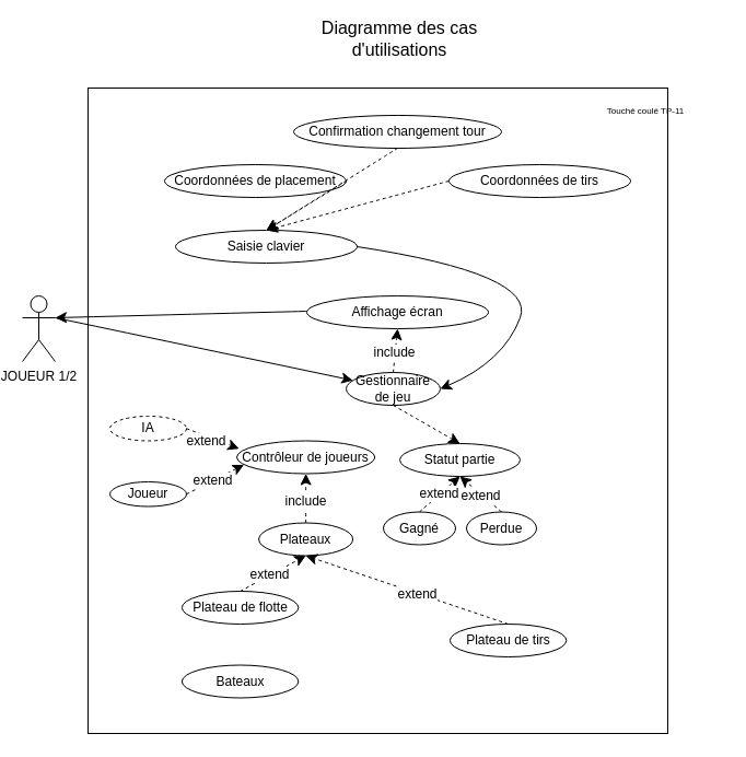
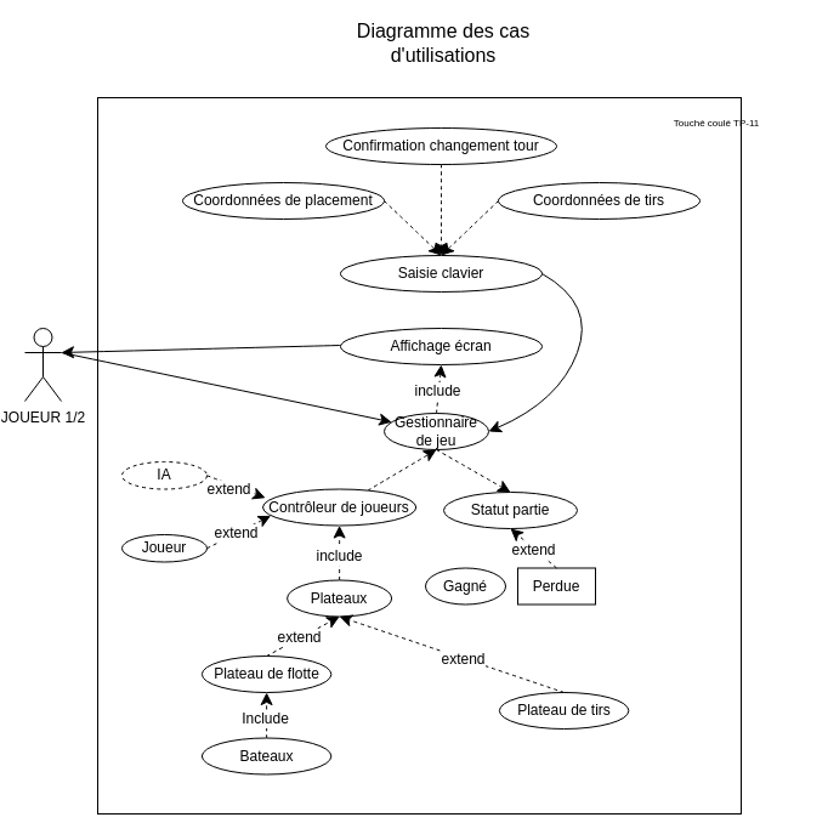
  <mxCell id="0" />
  <mxCell id="1" parent="0" />
  <mxCell id="2" value="" style="rounded=0;whiteSpace=wrap;html=1;" vertex="1" parent="1"><mxGeometry x="80" y="80" width="530" height="590" as="geometry" /></mxCell>
  <mxCell id="3" value="JOUEUR 1/2" style="shape=umlActor;verticalLabelPosition=bottom;verticalAlign=top;html=1;outlineConnect=0;" vertex="1" parent="1"><mxGeometry x="20" y="270" width="30" height="60" as="geometry" /></mxCell>
  <mxCell id="4" value="Diagramme des cas d'utilisations" style="text;html=1;align=center;verticalAlign=middle;whiteSpace=wrap;rounded=0;fontSize=16;" vertex="1" parent="1"><mxGeometry x="280" y="20" width="170" height="30" as="geometry" /></mxCell>
  <mxCell id="5" value="&lt;font style=&quot;font-size: 8px;&quot;&gt;Touché coulé TP-11&lt;/font&gt;" style="text;html=1;align=center;verticalAlign=middle;whiteSpace=wrap;rounded=0;fontSize=16;" vertex="1" parent="1"><mxGeometry x="520" y="80" width="140" height="35" as="geometry" /></mxCell>
- <mxCell id="6" value="Saisie clavier" style="ellipse;whiteSpace=wrap;html=1;" vertex="1" parent="1"><mxGeometry x="160" y="210" width="166" height="30" as="geometry" /></mxCell>
+ <mxCell id="6" value="Saisie clavier" style="ellipse;whiteSpace=wrap;html=1;" vertex="1" parent="1"><mxGeometry x="280" y="210" width="166" height="30" as="geometry" /></mxCell>
  <mxCell id="7" value="Affichage écran" style="ellipse;whiteSpace=wrap;html=1;" vertex="1" parent="1"><mxGeometry x="280" y="270" width="166" height="30" as="geometry" /></mxCell>
  <mxCell id="8" value="" style="endArrow=classic;html=1;rounded=0;fontSize=12;startSize=8;endSize=8;curved=1;exitX=1;exitY=0.333;exitDx=0;exitDy=0;exitPerimeter=0;" edge="1" parent="1" source="3" target="31"><mxGeometry width="50" height="50" relative="1" as="geometry"><mxPoint x="110" y="350" as="sourcePoint" /><mxPoint x="170" y="200" as="targetPoint" /></mxGeometry></mxCell>
  <mxCell id="9" value="" style="endArrow=classic;html=1;rounded=0;fontSize=12;startSize=8;endSize=8;curved=1;entryX=1;entryY=0.333;entryDx=0;entryDy=0;exitX=1;exitY=0.333;exitDx=0;exitDy=0;exitPerimeter=0;entryPerimeter=0;" edge="1" parent="1" target="3"><mxGeometry width="50" height="50" relative="1" as="geometry"><mxPoint x="280" y="284" as="sourcePoint" /><mxPoint x="110" y="349" as="targetPoint" /></mxGeometry></mxCell>
  <mxCell id="10" value="Coordonnées de tirs" style="ellipse;whiteSpace=wrap;html=1;" vertex="1" parent="1"><mxGeometry x="410" y="150" width="166" height="30" as="geometry" /></mxCell>
  <mxCell id="11" value="Coordonnées de placement" style="ellipse;whiteSpace=wrap;html=1;" vertex="1" parent="1"><mxGeometry x="150" y="150" width="166" height="30" as="geometry" /></mxCell>
  <mxCell id="12" value="Confirmation changement tour" style="ellipse;whiteSpace=wrap;html=1;" vertex="1" parent="1"><mxGeometry x="268" y="105" width="190" height="30" as="geometry" /></mxCell>
  <mxCell id="13" value="Plateaux" style="ellipse;whiteSpace=wrap;html=1;" vertex="1" parent="1"><mxGeometry x="236.12" y="477.5" width="86" height="30" as="geometry" /></mxCell>
  <mxCell id="14" value="Statut partie" style="ellipse;whiteSpace=wrap;html=1;" vertex="1" parent="1"><mxGeometry x="365" y="405" width="110" height="30" as="geometry" /></mxCell>
  <mxCell id="15" value="Gagné" style="ellipse;whiteSpace=wrap;html=1;" vertex="1" parent="1"><mxGeometry x="350" y="467.5" width="66" height="30" as="geometry" /></mxCell>
- <mxCell id="16" value="Perdue" style="ellipse;whiteSpace=wrap;html=1;" vertex="1" parent="1"><mxGeometry x="426" y="467.5" width="64" height="30" as="geometry" /></mxCell>
+ <mxCell id="16" value="Perdue" style="whiteSpace=wrap;html=1;rounded=0;" vertex="1" parent="1"><mxGeometry x="426" y="467.5" width="64" height="30" as="geometry" /></mxCell>
  <mxCell id="17" value="" style="endArrow=classic;html=1;rounded=0;fontSize=12;startSize=8;endSize=8;curved=1;dashed=1;entryX=0.5;entryY=1;entryDx=0;entryDy=0;exitX=0.5;exitY=0;exitDx=0;exitDy=0;" edge="1" parent="1" source="13" target="39"><mxGeometry width="50" height="50" relative="1" as="geometry"><mxPoint x="320" y="490" as="sourcePoint" /><mxPoint x="480" y="380" as="targetPoint" /></mxGeometry></mxCell>
  <mxCell id="18" value="include" style="edgeLabel;html=1;align=center;verticalAlign=middle;resizable=0;points=[];fontSize=12;" vertex="1" connectable="0" parent="17"><mxGeometry x="-0.098" y="1" relative="1" as="geometry"><mxPoint as="offset" /></mxGeometry></mxCell>
  <mxCell id="19" value="" style="endArrow=classic;html=1;rounded=0;fontSize=12;startSize=8;endSize=8;curved=1;exitX=0.5;exitY=1;exitDx=0;exitDy=0;dashed=1;entryX=0.5;entryY=0;entryDx=0;entryDy=0;" edge="1" parent="1" source="31" target="14"><mxGeometry width="50" height="50" relative="1" as="geometry"><mxPoint x="420.65" y="332.28" as="sourcePoint" /><mxPoint x="350.002" y="367.71" as="targetPoint" /></mxGeometry></mxCell>
  <mxCell id="20" value="" style="endArrow=classic;html=1;rounded=0;fontSize=12;startSize=8;endSize=8;curved=1;exitX=1;exitY=0.5;exitDx=0;exitDy=0;dashed=1;entryX=0.5;entryY=0;entryDx=0;entryDy=0;" edge="1" parent="1" source="11" target="6"><mxGeometry width="50" height="50" relative="1" as="geometry"><mxPoint x="272" y="199" as="sourcePoint" /><mxPoint x="340" y="160" as="targetPoint" /></mxGeometry></mxCell>
  <mxCell id="21" value="" style="endArrow=classic;html=1;rounded=0;fontSize=12;startSize=8;endSize=8;curved=1;exitX=0.5;exitY=1;exitDx=0;exitDy=0;dashed=1;entryX=0.5;entryY=0;entryDx=0;entryDy=0;" edge="1" parent="1" source="12" target="6"><mxGeometry width="50" height="50" relative="1" as="geometry"><mxPoint x="342" y="180" as="sourcePoint" /><mxPoint x="410" y="141" as="targetPoint" /></mxGeometry></mxCell>
  <mxCell id="22" value="" style="endArrow=classic;html=1;rounded=0;fontSize=12;startSize=8;endSize=8;curved=1;exitX=0;exitY=0.5;exitDx=0;exitDy=0;dashed=1;entryX=0.5;entryY=0;entryDx=0;entryDy=0;" edge="1" parent="1" source="10" target="6"><mxGeometry width="50" height="50" relative="1" as="geometry"><mxPoint x="350" y="189" as="sourcePoint" /><mxPoint x="418" y="150" as="targetPoint" /></mxGeometry></mxCell>
- <mxCell id="23" value="" style="endArrow=classic;html=1;rounded=0;fontSize=12;startSize=8;endSize=8;curved=1;exitX=0.5;exitY=0;exitDx=0;exitDy=0;dashed=1;entryX=0.5;entryY=1;entryDx=0;entryDy=0;" edge="1" parent="1" source="15" target="14"><mxGeometry width="50" height="50" relative="1" as="geometry"><mxPoint x="476.71" y="457.5" as="sourcePoint" /><mxPoint x="476.71" y="377.5" as="targetPoint" /></mxGeometry></mxCell>
- <mxCell id="24" value="extend" style="edgeLabel;html=1;align=center;verticalAlign=middle;resizable=0;points=[];fontSize=12;" vertex="1" connectable="0" parent="23"><mxGeometry x="-0.018" y="1" relative="1" as="geometry"><mxPoint as="offset" /></mxGeometry></mxCell>
  <mxCell id="25" value="" style="endArrow=classic;html=1;rounded=0;fontSize=12;startSize=8;endSize=8;curved=1;exitX=0.5;exitY=0;exitDx=0;exitDy=0;dashed=1;entryX=0.5;entryY=1;entryDx=0;entryDy=0;" edge="1" parent="1" source="16" target="14"><mxGeometry width="50" height="50" relative="1" as="geometry"><mxPoint x="560" y="407.5" as="sourcePoint" /><mxPoint x="480" y="387.5" as="targetPoint" /></mxGeometry></mxCell>
  <mxCell id="26" value="extend" style="edgeLabel;html=1;align=center;verticalAlign=middle;resizable=0;points=[];fontSize=12;" vertex="1" connectable="0" parent="25"><mxGeometry x="-0.018" y="1" relative="1" as="geometry"><mxPoint as="offset" /></mxGeometry></mxCell>
  <mxCell id="27" value="Plateau de flotte" style="ellipse;whiteSpace=wrap;html=1;" vertex="1" parent="1"><mxGeometry x="165.87" y="540" width="106.5" height="30" as="geometry" /></mxCell>
  <mxCell id="28" value="Plateau de tirs" style="ellipse;whiteSpace=wrap;html=1;" vertex="1" parent="1"><mxGeometry x="410.87" y="570" width="106.5" height="30" as="geometry" /></mxCell>
  <mxCell id="29" value="" style="endArrow=classic;html=1;rounded=0;fontSize=12;startSize=8;endSize=8;curved=1;exitX=0.5;exitY=0;exitDx=0;exitDy=0;dashed=1;entryX=0.5;entryY=1;entryDx=0;entryDy=0;" edge="1" parent="1" source="28" target="13"><mxGeometry width="50" height="50" relative="1" as="geometry"><mxPoint x="543.12" y="490" as="sourcePoint" /><mxPoint x="463.12" y="458" as="targetPoint" /></mxGeometry></mxCell>
  <mxCell id="30" value="extend" style="edgeLabel;html=1;align=center;verticalAlign=middle;resizable=0;points=[];fontSize=12;" vertex="1" connectable="0" parent="29"><mxGeometry x="-0.098" y="1" relative="1" as="geometry"><mxPoint as="offset" /></mxGeometry></mxCell>
  <mxCell id="31" value="Gestionnaire de jeu" style="ellipse;whiteSpace=wrap;html=1;" vertex="1" parent="1"><mxGeometry x="316" y="340" width="86" height="30" as="geometry" /></mxCell>
  <mxCell id="32" value="" style="endArrow=classic;html=1;rounded=0;fontSize=12;startSize=8;endSize=8;curved=1;exitX=0.5;exitY=0;exitDx=0;exitDy=0;dashed=1;entryX=0.5;entryY=1;entryDx=0;entryDy=0;" edge="1" parent="1" source="31" target="7"><mxGeometry width="50" height="50" relative="1" as="geometry"><mxPoint x="360" y="334" as="sourcePoint" /><mxPoint x="436" y="300" as="targetPoint" /></mxGeometry></mxCell>
  <mxCell id="33" value="include" style="edgeLabel;html=1;align=center;verticalAlign=middle;resizable=0;points=[];fontSize=12;" vertex="1" connectable="0" parent="32"><mxGeometry x="-0.098" y="1" relative="1" as="geometry"><mxPoint as="offset" /></mxGeometry></mxCell>
  <mxCell id="34" value="" style="curved=1;endArrow=classic;html=1;rounded=0;fontSize=12;startSize=8;endSize=8;exitX=1;exitY=0.5;exitDx=0;exitDy=0;entryX=1;entryY=0.5;entryDx=0;entryDy=0;" edge="1" parent="1" source="6" target="31"><mxGeometry width="50" height="50" relative="1" as="geometry"><mxPoint x="460" y="310" as="sourcePoint" /><mxPoint x="410" y="360" as="targetPoint" /><Array as="points"><mxPoint x="490" y="250" /><mxPoint x="460" y="330" /></Array></mxGeometry></mxCell>
+ <mxCell id="35" style="edgeStyle=none;curved=1;rounded=0;orthogonalLoop=1;jettySize=auto;html=1;fontSize=12;startSize=8;endSize=8;entryX=0.5;entryY=1;entryDx=0;entryDy=0;dashed=1;" edge="1" parent="1" source="37" target="27"><mxGeometry relative="1" as="geometry" /></mxCell>
+ <mxCell id="36" value="Include" style="edgeLabel;html=1;align=center;verticalAlign=middle;resizable=0;points=[];fontSize=12;" vertex="1" connectable="0" parent="35"><mxGeometry x="-0.131" y="2" relative="1" as="geometry"><mxPoint as="offset" /></mxGeometry></mxCell>
  <mxCell id="37" value="Bateaux" style="ellipse;whiteSpace=wrap;html=1;" vertex="1" parent="1"><mxGeometry x="165.87" y="607.5" width="106.5" height="30" as="geometry" /></mxCell>
+ <mxCell id="38" style="edgeStyle=none;curved=1;rounded=0;orthogonalLoop=1;jettySize=auto;html=1;entryX=0.5;entryY=1;entryDx=0;entryDy=0;fontSize=12;startSize=8;endSize=8;dashed=1;" edge="1" parent="1" source="39" target="31"><mxGeometry relative="1" as="geometry" /></mxCell>
  <mxCell id="39" value="Contrôleur de joueurs" style="ellipse;whiteSpace=wrap;html=1;" vertex="1" parent="1"><mxGeometry x="216" y="402.5" width="126.25" height="30" as="geometry" /></mxCell>
  <mxCell id="40" value="IA" style="ellipse;whiteSpace=wrap;html=1;dashed=1;" vertex="1" parent="1"><mxGeometry x="100" y="380" width="70" height="22.5" as="geometry" /></mxCell>
  <mxCell id="41" value="" style="endArrow=classic;html=1;rounded=0;fontSize=12;startSize=8;endSize=8;curved=1;dashed=1;entryX=0.017;entryY=0.241;entryDx=0;entryDy=0;entryPerimeter=0;exitX=1;exitY=0.5;exitDx=0;exitDy=0;" edge="1" parent="1" source="40" target="39"><mxGeometry width="50" height="50" relative="1" as="geometry"><mxPoint x="200" y="409" as="sourcePoint" /><mxPoint x="319.75" y="510" as="targetPoint" /></mxGeometry></mxCell>
  <mxCell id="42" value="extend" style="edgeLabel;html=1;align=center;verticalAlign=middle;resizable=0;points=[];fontSize=12;" vertex="1" connectable="0" parent="41"><mxGeometry x="-0.098" y="1" relative="1" as="geometry"><mxPoint x="-4" y="4" as="offset" /></mxGeometry></mxCell>
  <mxCell id="43" value="Joueur" style="ellipse;whiteSpace=wrap;html=1;" vertex="1" parent="1"><mxGeometry x="100" y="440" width="70" height="22.5" as="geometry" /></mxCell>
  <mxCell id="44" value="" style="endArrow=classic;html=1;rounded=0;fontSize=12;startSize=8;endSize=8;curved=1;exitX=1;exitY=0.5;exitDx=0;exitDy=0;dashed=1;entryX=0.052;entryY=0.73;entryDx=0;entryDy=0;entryPerimeter=0;" edge="1" parent="1" source="43" target="39"><mxGeometry width="50" height="50" relative="1" as="geometry"><mxPoint x="486.25" y="542.5" as="sourcePoint" /><mxPoint x="494.25" y="502.5" as="targetPoint" /></mxGeometry></mxCell>
  <mxCell id="45" value="extend" style="edgeLabel;html=1;align=center;verticalAlign=middle;resizable=0;points=[];fontSize=12;" vertex="1" connectable="0" parent="44"><mxGeometry x="-0.098" y="1" relative="1" as="geometry"><mxPoint as="offset" /></mxGeometry></mxCell>
  <mxCell id="46" value="" style="endArrow=classic;html=1;rounded=0;fontSize=12;startSize=8;endSize=8;curved=1;exitX=0.5;exitY=0;exitDx=0;exitDy=0;dashed=1;entryX=0.5;entryY=1;entryDx=0;entryDy=0;" edge="1" parent="1" source="27" target="13"><mxGeometry width="50" height="50" relative="1" as="geometry"><mxPoint x="259" y="558" as="sourcePoint" /><mxPoint x="319" y="525" as="targetPoint" /></mxGeometry></mxCell>
  <mxCell id="47" value="extend" style="edgeLabel;html=1;align=center;verticalAlign=middle;resizable=0;points=[];fontSize=12;" vertex="1" connectable="0" parent="46"><mxGeometry x="-0.098" y="1" relative="1" as="geometry"><mxPoint as="offset" /></mxGeometry></mxCell>
